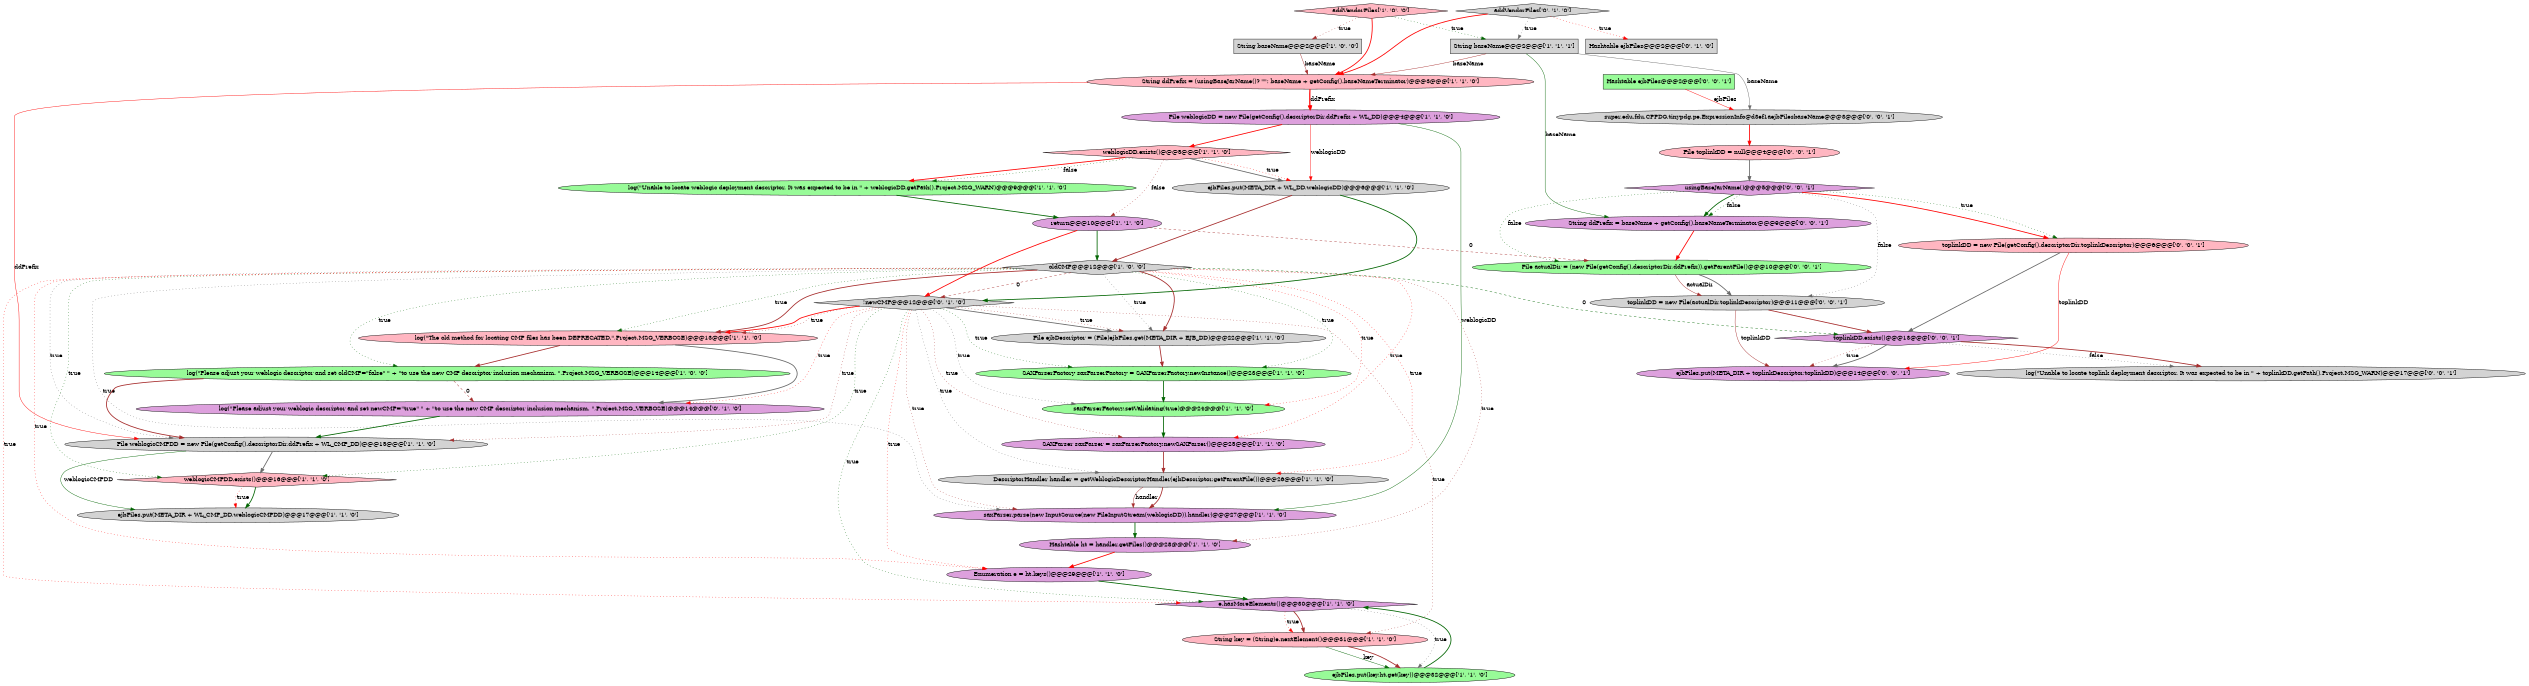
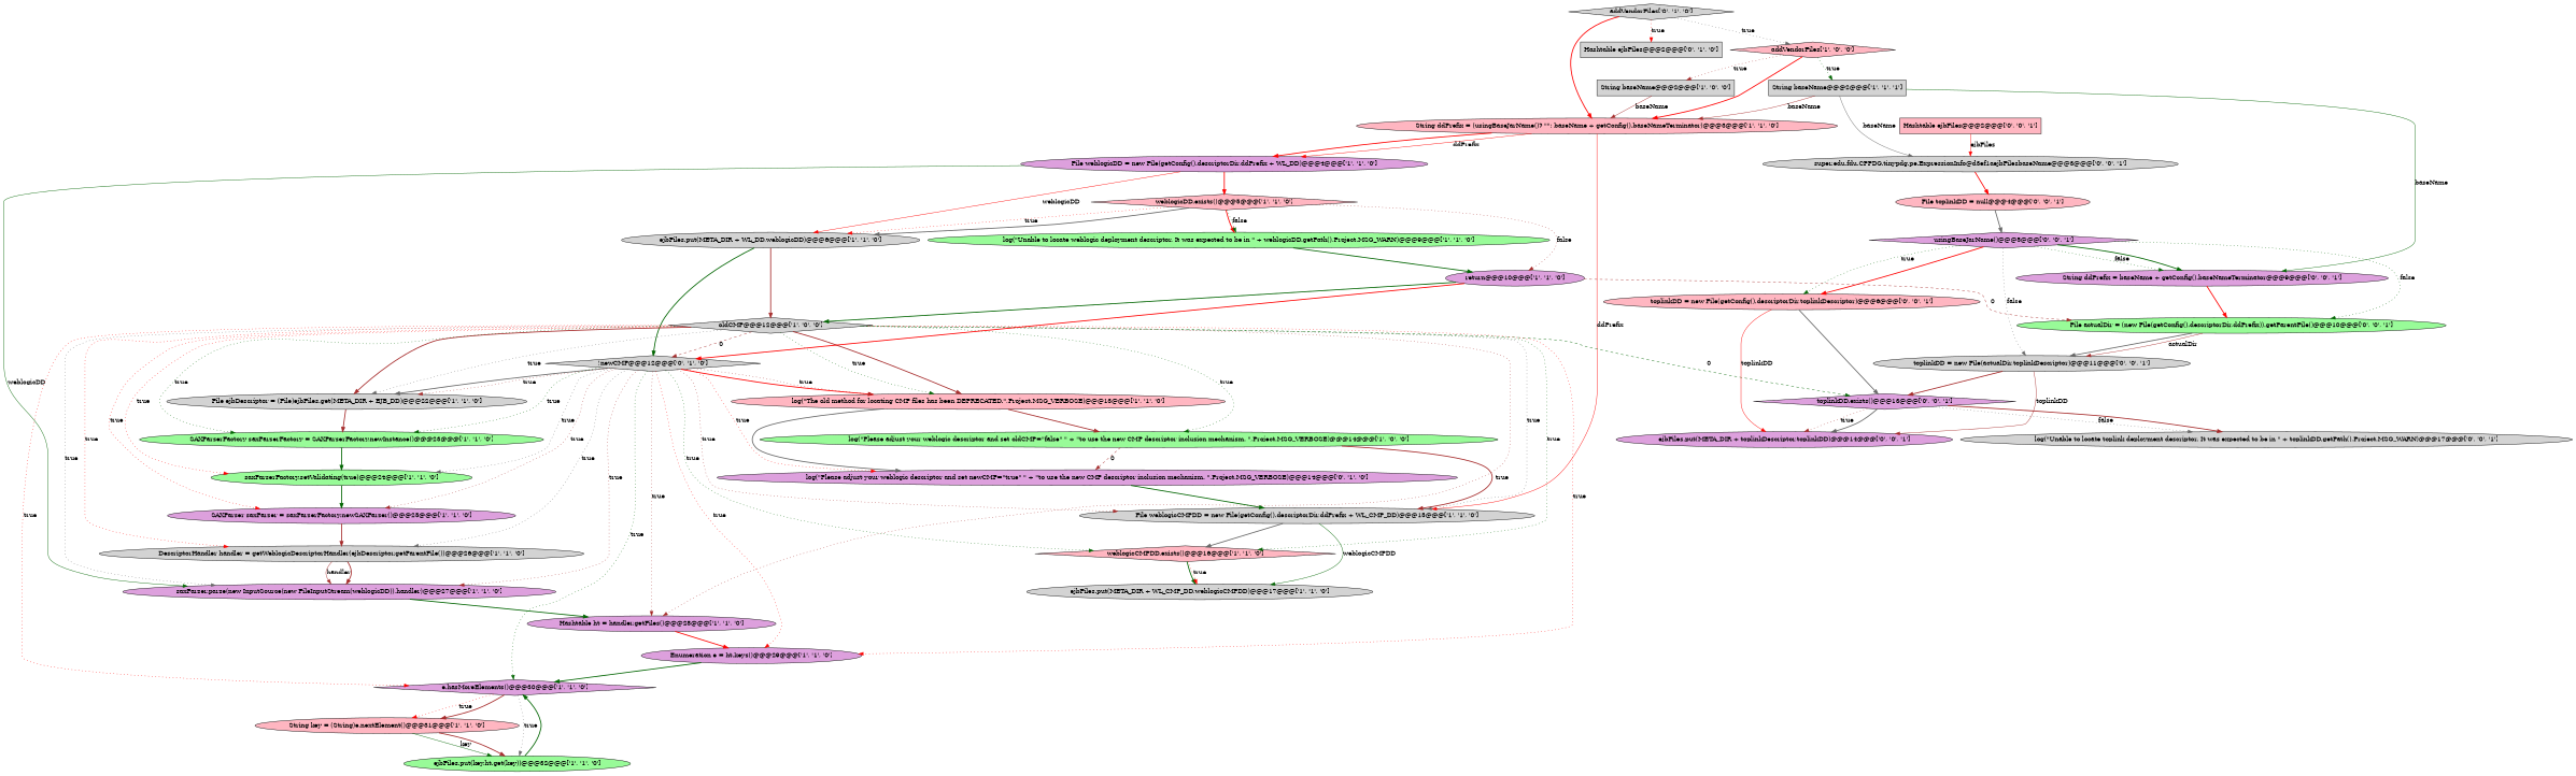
  digraph {
    node [fillcolor=lightgrey shape=ellipse style=filled]
    edge [color=brown style=bold]
    n1 [fillcolor=plum label="ejbFiles.put(META_DIR + toplinkDescriptor,toplinkDD)@@@14@@@['0', '0', '1']"]
    n2 [fillcolor=lightpink label="String ddPrefix = (usingBaseJarName()? \"\": baseName + getConfig().baseNameTerminator)@@@3@@@['1', '1', '0']"]
    n3 [fillcolor=plum label="File weblogicDD = new File(getConfig().descriptorDir,ddPrefix + WL_DD)@@@4@@@['1', '1', '0']"]
    n4 [label="File weblogicCMPDD = new File(getConfig().descriptorDir,ddPrefix + WL_CMP_DD)@@@15@@@['1', '1', '0']"]
    n5 [fillcolor=plum label="saxParser.parse(new InputSource(new FileInputStream(weblogicDD)),handler)@@@27@@@['1', '1', '0']"]
    n6 [label="ejbFiles.put(META_DIR + WL_DD,weblogicDD)@@@6@@@['1', '1', '0']"]
    n7 [fillcolor=lightpink label="weblogicDD.exists()@@@5@@@['1', '1', '0']" shape=diamond]
    n8 [fillcolor=lightpink label="weblogicCMPDD.exists()@@@16@@@['1', '1', '0']" shape=diamond]
    n9 [label="ejbFiles.put(META_DIR + WL_CMP_DD,weblogicCMPDD)@@@17@@@['1', '1', '0']"]
    n10 [label="super.edu.fdu.CPPDG.tinypdg.pe.ExpressionInfo@d3ef1aejbFilesbaseName@@@3@@@['0', '0', '1']"]
    n11 [fillcolor=lightpink label="File toplinkDD = null@@@4@@@['0', '0', '1']"]
    n12 [fillcolor=plum label="usingBaseJarName()@@@5@@@['0', '0', '1']" shape=diamond]
-   n13 [fillcolor=palegreen label="Hashtable ejbFiles@@@2@@@['0', '0', '1']" shape=box]
+   n13 [fillcolor=lightpink label="Hashtable ejbFiles@@@2@@@['0', '0', '1']" shape=box]
    n14 [label="String baseName@@@2@@@['1', '1', '1']" shape=box]
    n15 [fillcolor=plum label="String ddPrefix = baseName + getConfig().baseNameTerminator@@@9@@@['0', '0', '1']"]
    n16 [label="String baseName@@@2@@@['1', '0', '0']" shape=box]
    n17 [label="oldCMP@@@12@@@['1', '0', '0']" shape=diamond]
    n18 [label="DescriptorHandler handler = getWeblogicDescriptorHandler(ejbDescriptor.getParentFile())@@@26@@@['1', '1', '0']"]
    n19 [fillcolor=plum label="e.hasMoreElements()@@@30@@@['1', '1', '0']" shape=diamond]
    n20 [fillcolor=plum label="toplinkDD.exists()@@@13@@@['0', '0', '1']" shape=diamond]
    n21 [label="File ejbDescriptor = (File)ejbFiles.get(META_DIR + EJB_DD)@@@22@@@['1', '1', '0']"]
    n22 [fillcolor=plum label="Hashtable ht = handler.getFiles()@@@28@@@['1', '1', '0']"]
    n23 [fillcolor=plum label="Enumeration e = ht.keys()@@@29@@@['1', '1', '0']"]
    n24 [fillcolor=palegreen label="saxParserFactory.setValidating(true)@@@24@@@['1', '1', '0']"]
    n25 [fillcolor=palegreen label="log(\"Please adjust your weblogic descriptor and set oldCMP=\"false\" \" + \"to use the new CMP descriptor inclusion mechanism. \",Project.MSG_VERBOSE)@@@14@@@['1', '0', '0']"]
    n26 [fillcolor=palegreen label="SAXParserFactory saxParserFactory = SAXParserFactory.newInstance()@@@23@@@['1', '1', '0']"]
    n27 [fillcolor=lightpink label="log(\"The old method for locating CMP files has been DEPRECATED.\",Project.MSG_VERBOSE)@@@13@@@['1', '1', '0']"]
    n28 [label="!newCMP@@@12@@@['0', '1', '0']" shape=diamond]
    n29 [fillcolor=plum label="SAXParser saxParser = saxParserFactory.newSAXParser()@@@25@@@['1', '1', '0']"]
    n30 [fillcolor=lightpink label="String key = (String)e.nextElement()@@@31@@@['1', '1', '0']"]
    n31 [fillcolor=palegreen label="ejbFiles.put(key,ht.get(key))@@@32@@@['1', '1', '0']"]
    n32 [label="log(\"Unable to locate toplink deployment descriptor. It was expected to be in \" + toplinkDD.getPath(),Project.MSG_WARN)@@@17@@@['0', '0', '1']"]
    n33 [fillcolor=plum label="log(\"Please adjust your weblogic descriptor and set newCMP=\"true\" \" + \"to use the new CMP descriptor inclusion mechanism. \",Project.MSG_VERBOSE)@@@14@@@['0', '1', '0']"]
    n34 [label="addVendorFiles['0', '1', '0']" shape=diamond]
    n35 [label="Hashtable ejbFiles@@@2@@@['0', '1', '0']" shape=box]
    n36 [fillcolor=lightpink label="toplinkDD = new File(getConfig().descriptorDir,toplinkDescriptor)@@@6@@@['0', '0', '1']"]
    n37 [label="toplinkDD = new File(actualDir,toplinkDescriptor)@@@11@@@['0', '0', '1']"]
    n38 [fillcolor=palegreen label="File actualDir = (new File(getConfig().descriptorDir,ddPrefix)).getParentFile()@@@10@@@['0', '0', '1']"]
    n39 [fillcolor=palegreen label="log(\"Unable to locate weblogic deployment descriptor. It was expected to be in \" + weblogicDD.getPath(),Project.MSG_WARN)@@@9@@@['1', '1', '0']"]
    n40 [fillcolor=plum label="return@@@10@@@['1', '1', '0']"]
    n41 [fillcolor=lightpink label="addVendorFiles['1', '0', '0']" shape=diamond]
    n2 -> n3 [color=red label=ddPrefix style=solid]
    n2 -> n3 [color=red]
    n2 -> n4 [color=red label=ddPrefix style=solid]
    n3 -> n5 [color=darkgreen label=weblogicDD style=solid]
    n3 -> n6 [color=red label=weblogicDD style=solid]
    n3 -> n7 [color=red]
    n4 -> n8 [color=gray40]
    n4 -> n9 [color=darkgreen label=weblogicCMPDD style=solid]
    n5 -> n22 [color=darkgreen]
    n6 -> n17
    n6 -> n28 [color=darkgreen]
    n7 -> n6 [color=gray40]
    n7 -> n6 [color=red label=true style=dotted]
    n7 -> n39 [color=red]
    n7 -> n39 [color=darkgreen label=false style=dotted]
    n7 -> n40 [label=false style=dotted]
    n8 -> n9 [color=darkgreen]
    n8 -> n9 [color=red label=true style=dotted]
    n10 -> n11 [color=red]
    n11 -> n12 [color=gray40]
    n12 -> n15 [color=darkgreen label=false style=dotted]
    n12 -> n15 [color=darkgreen]
    n12 -> n36 [color=red]
    n12 -> n36 [color=darkgreen label=true style=dotted]
    n12 -> n37 [color=gray40 label=false style=dotted]
    n12 -> n38 [color=darkgreen label=false style=dotted]
    n13 -> n10 [color=red label=ejbFiles style=solid]
    n14 -> n2 [label=baseName style=solid]
    n14 -> n10 [color=gray40 label=baseName style=solid]
    n14 -> n15 [color=darkgreen label=baseName style=solid]
    n15 -> n38 [color=red]
    n16 -> n2 [label=baseName style=solid]
    n17 -> n4 [color=gray40 label=true style=dotted]
    n17 -> n5 [color=gray40 label=true style=dotted]
    n17 -> n8 [color=darkgreen label=true style=dotted]
    n17 -> n18 [color=red label=true style=dotted]
    n17 -> n19 [color=red label=true style=dotted]
    n17 -> n20 [color=darkgreen label=0 style=dashed]
    n17 -> n21
    n17 -> n21 [color=gray40 label=true style=dotted]
    n17 -> n22 [label=true style=dotted]
    n17 -> n23 [color=red label=true style=dotted]
    n17 -> n24 [color=red label=true style=dotted]
    n17 -> n25 [color=darkgreen label=true style=dotted]
    n17 -> n26 [color=darkgreen label=true style=dotted]
    n17 -> n27
    n17 -> n27 [color=darkgreen label=true style=dotted]
    n17 -> n28 [label=0 style=dashed]
    n17 -> n29 [color=red label=true style=dotted]
    n18 -> n5 [label=handler style=solid]
    n18 -> n5
    n19 -> n30 [color=red label=true style=dotted]
    n19 -> n30
    n19 -> n31 [color=gray40 label=true style=dotted]
    n20 -> n1 [label=true style=dotted]
    n20 -> n1 [color=gray40]
    n20 -> n32 [color=gray40 label=false style=dotted]
    n20 -> n32
    n21 -> n26
    n22 -> n23 [color=red]
    n23 -> n19 [color=darkgreen]
    n24 -> n29 [color=darkgreen]
    n25 -> n4
    n25 -> n33 [label=0 style=dashed]
    n26 -> n24 [color=darkgreen]
    n27 -> n25
    n27 -> n33 [color=gray40]
    n28 -> n4 [label=true style=dotted]
    n28 -> n5 [label=true style=dotted]
    n28 -> n8 [color=darkgreen label=true style=dotted]
    n28 -> n18 [color=gray40 label=true style=dotted]
    n28 -> n19 [color=darkgreen label=true style=dotted]
    n28 -> n21 [color=gray40]
    n28 -> n21 [label=true style=dotted]
-   n28 -> n30 [label=true style=dotted]
+   n28 -> n22 [label=true style=dotted]
    n28 -> n23 [color=red label=true style=dotted]
    n28 -> n24 [color=gray40 label=true style=dotted]
    n28 -> n26 [color=darkgreen label=true style=dotted]
    n28 -> n27 [color=red]
    n28 -> n27 [label=true style=dotted]
    n28 -> n29 [label=true style=dotted]
    n28 -> n33 [color=red label=true style=dotted]
    n29 -> n18
    n30 -> n31 [color=darkgreen label=key style=solid]
    n30 -> n31
    n31 -> n19 [color=darkgreen]
    n33 -> n4 [color=darkgreen]
    n34 -> n2 [color=red]
-   n34 -> n14 [color=gray40 label=true style=dotted]
+   n34 -> n41 [color=gray40 label=true style=dotted]
    n34 -> n35 [color=red label=true style=dotted]
    n36 -> n1 [color=red label=toplinkDD style=solid]
    n36 -> n20 [color=gray40]
    n37 -> n1 [label=toplinkDD style=solid]
    n37 -> n20
    n38 -> n37 [color=gray40]
    n38 -> n37 [label=actualDir style=solid]
    n39 -> n40 [color=darkgreen]
    n40 -> n17 [color=darkgreen]
    n40 -> n28 [color=red]
    n40 -> n38 [label=0 style=dashed]
    n41 -> n2 [color=red]
    n41 -> n14 [color=darkgreen label=true style=dotted]
    n41 -> n16 [label=true style=dotted]
  }
